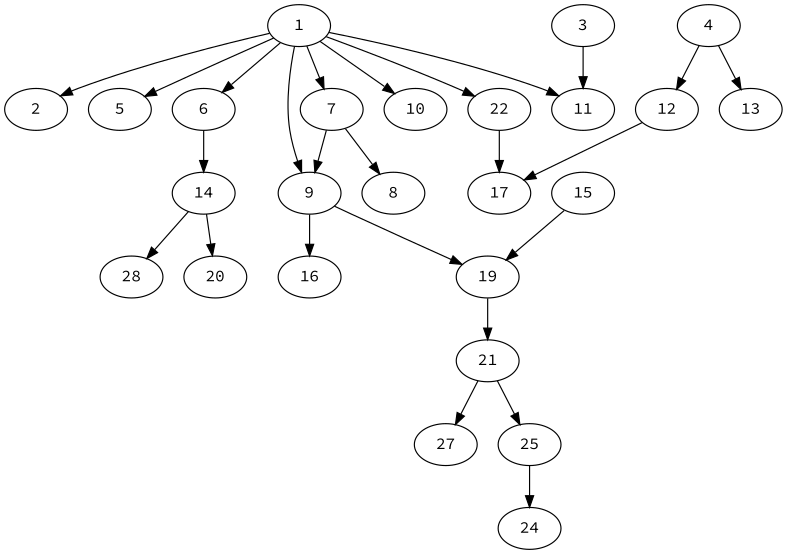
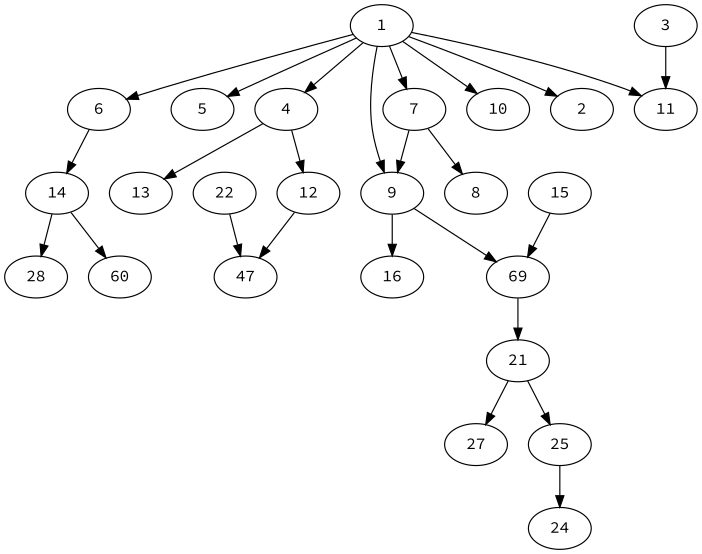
  digraph {
    fontname="Source Code Pro"
    node [alpha=0.13 fontname="Source Code Pro"]
    edge [fontname="Source Code Pro"]
    1 [alpha=0.17]
    2
    4 [alpha=0.04]
    5 [alpha=0.19]
    6 [alpha=0.08]
    7 [alpha=0.18]
    9 [alpha=0.12]
    10
    11 [alpha=0.19]
    3 [alpha=0.11]
    12 [alpha=0.20]
    13 [alpha=0.12]
    14 [alpha=0.06]
    8
    16 [alpha=0.02]
-   19 [alpha=0.07]
-   17 [alpha=0.06]
+   19 [alpha=0.07 label=69]
+   17 [alpha=0.06 label=47]
    n18 [alpha=0.08 label=28]
-   20 [alpha=0.11]
+   20 [alpha=0.11 label=60]
    15 [alpha=0.12]
    21
    22 [alpha=0.14]
    n23 [alpha=0.04 label=27]
    25 [alpha=0.00]
    24 [alpha=0.03]
    1 -> 2
-   1 -> 22
+   1 -> 4
    1 -> 5
    1 -> 6
    1 -> 7
    1 -> 9
    1 -> 10
    1 -> 11
    4 -> 12
    4 -> 13
    6 -> 14
    7 -> 9
    7 -> 8
    9 -> 16
    9 -> 19
    3 -> 11
    12 -> 17
    14 -> n18
    14 -> 20
    19 -> 21
    15 -> 19
    21 -> n23
    21 -> 25
    22 -> 17
    25 -> 24
  }
